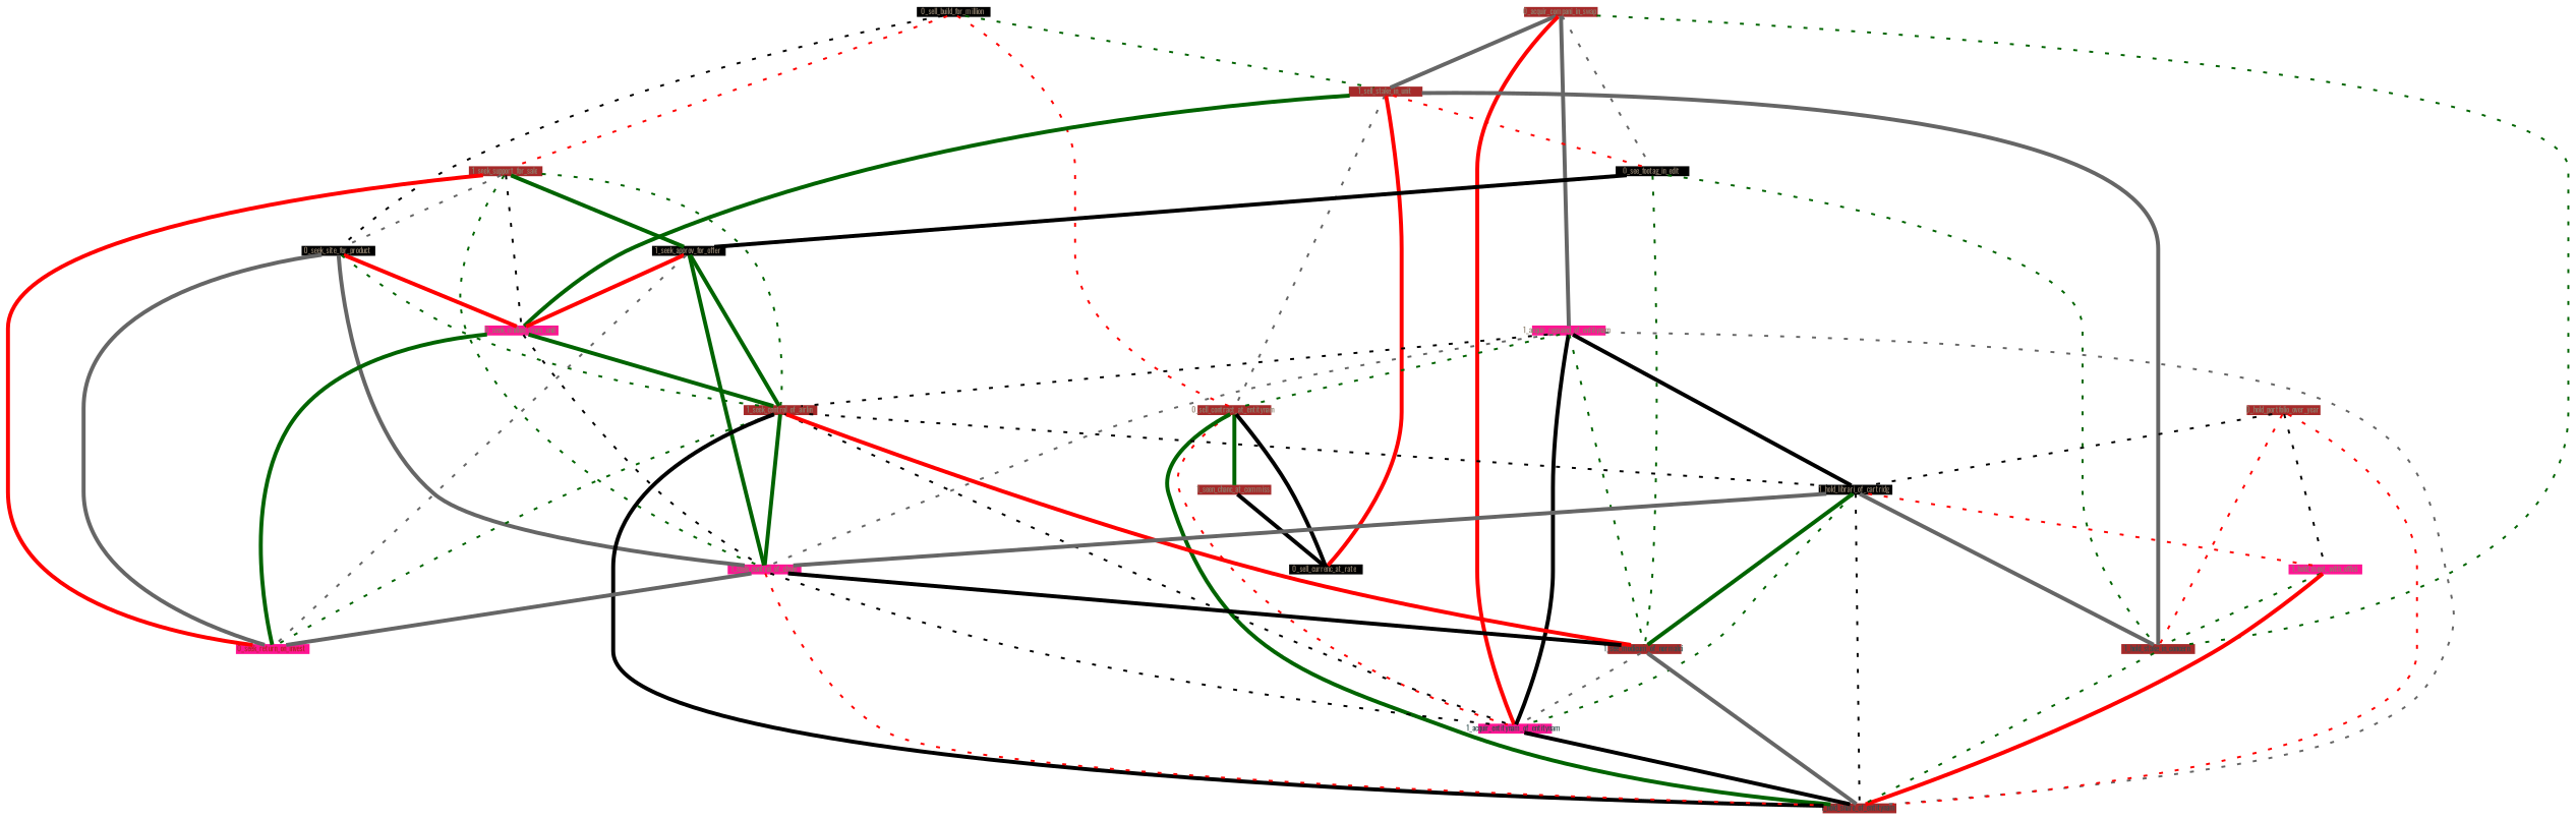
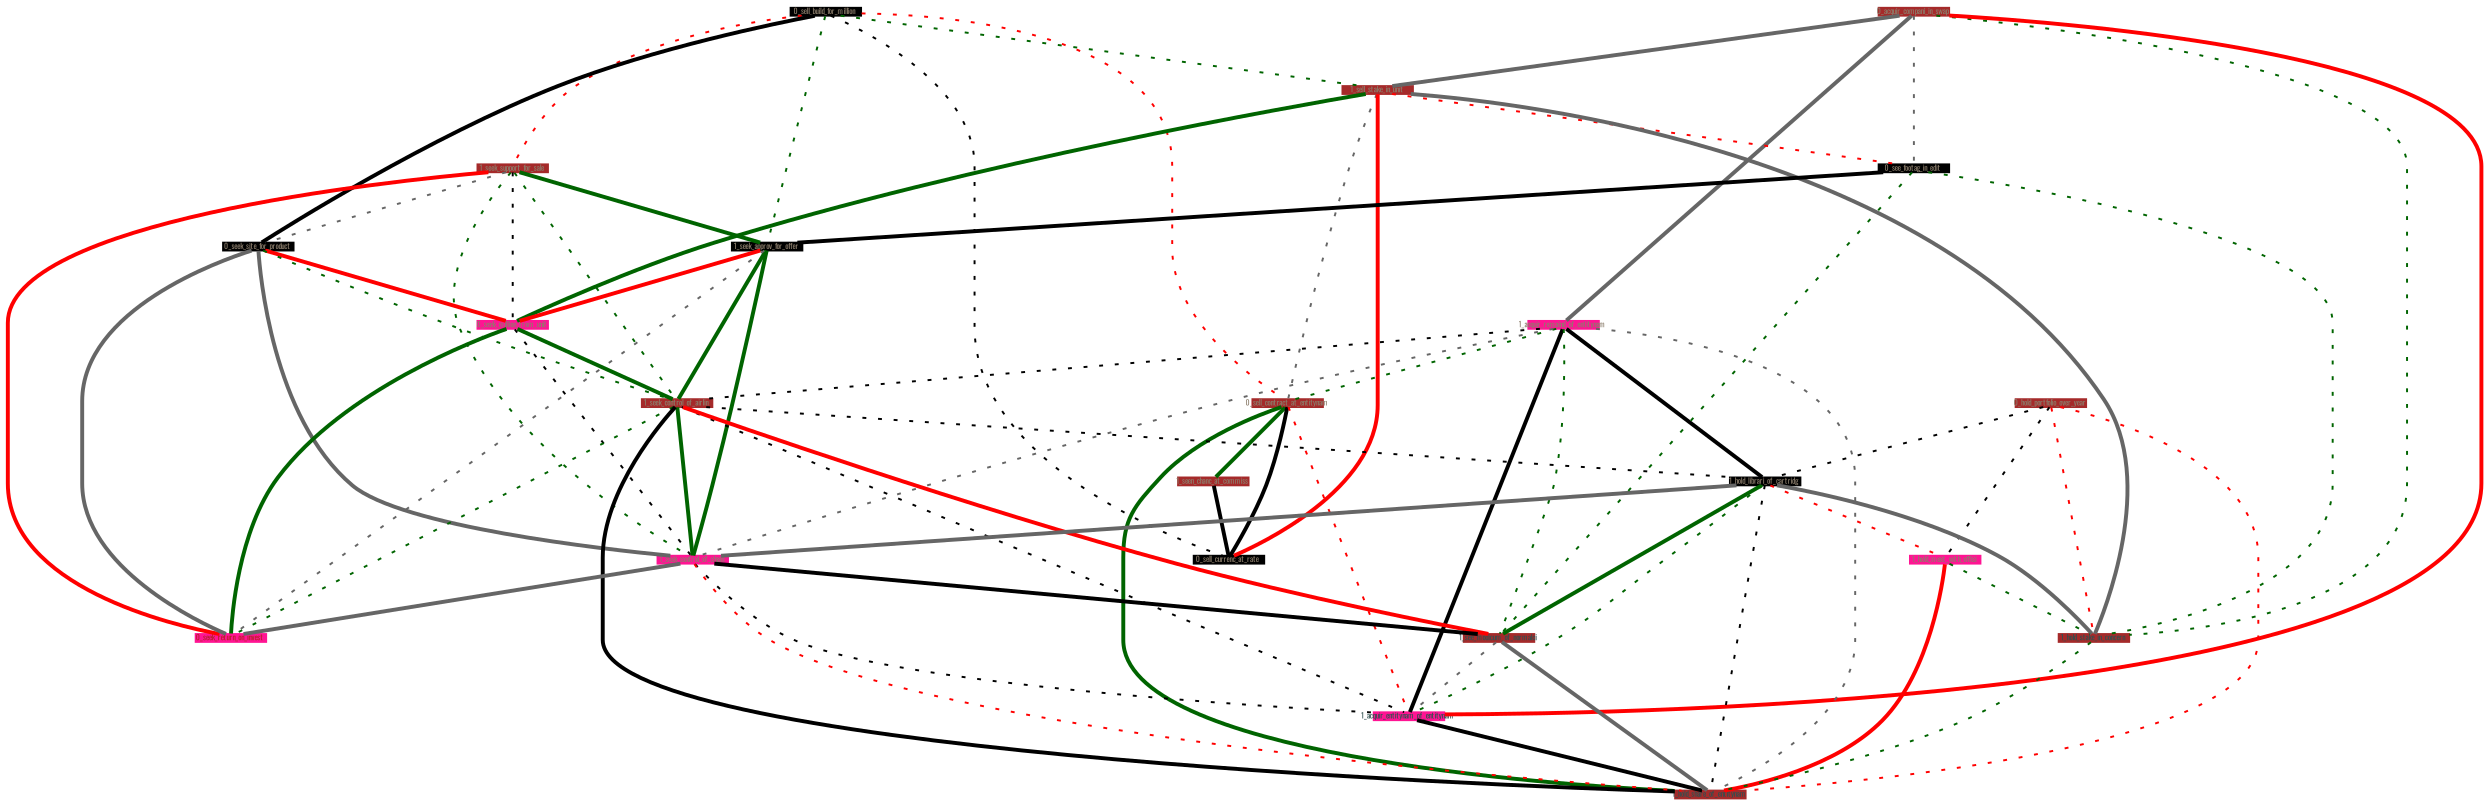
  graph {
    fontname=Oswald
    node [color=brown fixedsize=true fontcolor="#8b7d6b" fontname=Oswald fontsize=4 shape=polygon style=filled]
    edge [color=darkgreen fontname=Oswald style=dotted w=1]
    "0_sell_build_for_million " [color=black height=.06 width=.5]
    "1_seek_support_for_sale " [height=.06 width=.5]
    "0_seek_site_for_product " [color=black height=.06 width=.5]
    "0_acquir_compani_in_swap " [height=.06 width=.5]
    "1_sell_stake_in_unit " [height=.06 width=.5]
    "1_acquir_remaind_of_entitynam " [color=deeppink height=.06 width=.5]
    "1_seek_approv_for_offer " [color=black height=.06 width=.5]
    "0_sell_contract_at_entitynam " [height=.06 width=.5]
    "0_seek_million_from_unit " [color=deeppink height=.06 width=.5]
    "1_seek_control_of_airlin " [height=.06 width=.5]
    "0_hold_portfolio_over_year " [height=.06 width=.5]
    "1_seen_chanc_at_commiss " [height=.06 width=.5]
    "1_hold_librari_of_cartridg " [color=black height=.06 width=.5]
    "0_see_footag_in_edit " [color=black height=.06 width=.5]
    "1_seek_control_of_chain " [color=deeppink height=.06 width=.5]
    "0_sell_currenc_at_rate " [color=black height=.06 width=.5]
    "1_hold_meet_with_offici " [color=deeppink height=.06 width=.5]
    "0_seek_return_on_invest " [color=deeppink fontcolor="#b22222" height=.06 width=.5]
    "1_hold_stake_in_concern " [fontcolor="#2f4f4f" height=.06 width=.5]
    "1_acquir_entitynam_of_entitynam " [color=deeppink fontcolor="#2f4f4f" height=.06 width=.5]
    "1_see_modicum_of_normalci " [fontcolor="#2f4f4f" height=.06 width=.5]
    "1_hold_share_of_entitynam " [fontcolor="#2f4f4f" height=.06 width=.5]
    subgraph sub_1 {
      "0_sell_build_for_million "
      "1_seek_support_for_sale "
      "0_seek_site_for_product "
      "0_acquir_compani_in_swap "
      "1_sell_stake_in_unit "
      "1_acquir_remaind_of_entitynam "
      "1_seek_approv_for_offer "
      "0_sell_contract_at_entitynam "
      "0_seek_million_from_unit "
      "1_seek_control_of_airlin "
      "0_hold_portfolio_over_year "
      "1_seen_chanc_at_commiss "
      "1_hold_librari_of_cartridg "
      "0_see_footag_in_edit "
      "1_seek_control_of_chain "
      "0_sell_currenc_at_rate "
      "1_hold_meet_with_offici "
    }
    subgraph sub_2 {
      "0_seek_return_on_invest "
    }
    "0_sell_build_for_million " -- "1_seek_support_for_sale " [color=red]
-   "0_sell_build_for_million " -- "0_seek_site_for_product " [color=black]
+   "0_sell_build_for_million " -- "0_seek_site_for_product " [color=black style=bold]
    "0_sell_build_for_million " -- "1_sell_stake_in_unit "
+   "0_sell_build_for_million " -- "1_seek_approv_for_offer "
    "0_sell_build_for_million " -- "0_sell_contract_at_entitynam " [color=red]
+   "0_sell_build_for_million " -- "0_sell_currenc_at_rate " [color=black]
    "1_seek_support_for_sale " -- "0_seek_site_for_product " [color=gray40 w=2]
    "1_seek_support_for_sale " -- "1_seek_approv_for_offer " [style=bold w=2]
    "1_seek_support_for_sale " -- "0_seek_million_from_unit " [color=black]
    "1_seek_support_for_sale " -- "1_seek_control_of_airlin "
    "1_seek_support_for_sale " -- "1_seek_control_of_chain "
    "1_seek_support_for_sale " -- "0_seek_return_on_invest " [color=red style=bold]
    "0_seek_site_for_product " -- "0_seek_million_from_unit " [color=red style=bold]
    "0_seek_site_for_product " -- "1_seek_control_of_airlin "
    "0_seek_site_for_product " -- "1_seek_control_of_chain " [color=gray40 style=bold]
    "0_seek_site_for_product " -- "0_seek_return_on_invest " [color=gray40 style=bold]
    "0_acquir_compani_in_swap " -- "1_sell_stake_in_unit " [color=gray40 style=bold]
    "0_acquir_compani_in_swap " -- "1_acquir_remaind_of_entitynam " [color=gray40 style=bold]
    "0_acquir_compani_in_swap " -- "0_see_footag_in_edit " [color=gray40]
    "0_acquir_compani_in_swap " -- "1_hold_stake_in_concern "
    "0_acquir_compani_in_swap " -- "1_acquir_entitynam_of_entitynam " [color=red style=bold]
    "1_sell_stake_in_unit " -- "0_sell_contract_at_entitynam " [color=gray40]
    "1_sell_stake_in_unit " -- "0_seek_million_from_unit " [style=bold]
    "1_sell_stake_in_unit " -- "0_see_footag_in_edit " [color=red]
    "1_sell_stake_in_unit " -- "0_sell_currenc_at_rate " [color=red style=bold]
    "1_sell_stake_in_unit " -- "1_hold_stake_in_concern " [color=gray40 style=bold w=2]
    "1_acquir_remaind_of_entitynam " -- "0_sell_contract_at_entitynam "
    "1_acquir_remaind_of_entitynam " -- "1_seek_control_of_airlin " [color=black]
    "1_acquir_remaind_of_entitynam " -- "1_hold_librari_of_cartridg " [color=black style=bold]
    "1_acquir_remaind_of_entitynam " -- "1_seek_control_of_chain " [color=gray40]
    "1_acquir_remaind_of_entitynam " -- "1_acquir_entitynam_of_entitynam " [color=black style=bold w=3]
    "1_acquir_remaind_of_entitynam " -- "1_see_modicum_of_normalci "
    "1_acquir_remaind_of_entitynam " -- "1_hold_share_of_entitynam " [color=gray40 w=2]
    "1_seek_approv_for_offer " -- "0_seek_million_from_unit " [color=red style=bold]
    "1_seek_approv_for_offer " -- "1_seek_control_of_airlin " [style=bold]
    "1_seek_approv_for_offer " -- "1_seek_control_of_chain " [style=bold]
    "1_seek_approv_for_offer " -- "0_seek_return_on_invest " [color=gray40]
    "0_sell_contract_at_entitynam " -- "1_seen_chanc_at_commiss " [style=bold]
    "0_sell_contract_at_entitynam " -- "0_sell_currenc_at_rate " [color=black style=bold w=2]
    "0_sell_contract_at_entitynam " -- "1_acquir_entitynam_of_entitynam " [color=red]
    "0_sell_contract_at_entitynam " -- "1_hold_share_of_entitynam " [style=bold]
    "0_seek_million_from_unit " -- "1_seek_control_of_airlin " [style=bold]
    "0_seek_million_from_unit " -- "1_seek_control_of_chain " [color=black]
    "0_seek_million_from_unit " -- "0_seek_return_on_invest " [style=bold]
    "1_seek_control_of_airlin " -- "1_hold_librari_of_cartridg " [color=black]
    "1_seek_control_of_airlin " -- "1_seek_control_of_chain " [style=bold w=3]
    "1_seek_control_of_airlin " -- "0_seek_return_on_invest "
    "1_seek_control_of_airlin " -- "1_acquir_entitynam_of_entitynam " [color=black]
    "1_seek_control_of_airlin " -- "1_see_modicum_of_normalci " [color=red style=bold]
    "1_seek_control_of_airlin " -- "1_hold_share_of_entitynam " [color=black style=bold]
    "0_hold_portfolio_over_year " -- "1_hold_librari_of_cartridg " [color=black]
    "0_hold_portfolio_over_year " -- "1_hold_meet_with_offici " [color=black]
    "0_hold_portfolio_over_year " -- "1_hold_stake_in_concern " [color=red]
    "0_hold_portfolio_over_year " -- "1_hold_share_of_entitynam " [color=red]
    "1_seen_chanc_at_commiss " -- "0_sell_currenc_at_rate " [color=black style=bold]
    "1_hold_librari_of_cartridg " -- "1_seek_control_of_chain " [color=gray40 style=bold]
    "1_hold_librari_of_cartridg " -- "1_hold_meet_with_offici " [color=red]
    "1_hold_librari_of_cartridg " -- "1_hold_stake_in_concern " [color=gray40 style=bold]
    "1_hold_librari_of_cartridg " -- "1_acquir_entitynam_of_entitynam "
    "1_hold_librari_of_cartridg " -- "1_see_modicum_of_normalci " [style=bold]
    "1_hold_librari_of_cartridg " -- "1_hold_share_of_entitynam " [color=black w=2]
    "0_see_footag_in_edit " -- "1_seek_approv_for_offer " [color=black style=bold w=2]
    "0_see_footag_in_edit " -- "1_hold_stake_in_concern "
    "0_see_footag_in_edit " -- "1_see_modicum_of_normalci "
    "1_seek_control_of_chain " -- "0_seek_return_on_invest " [color=gray40 style=bold]
    "1_seek_control_of_chain " -- "1_acquir_entitynam_of_entitynam " [color=black]
    "1_seek_control_of_chain " -- "1_see_modicum_of_normalci " [color=black style=bold]
    "1_seek_control_of_chain " -- "1_hold_share_of_entitynam " [color=red]
    "1_hold_meet_with_offici " -- "1_hold_stake_in_concern "
    "1_hold_meet_with_offici " -- "1_hold_share_of_entitynam " [color=red style=bold]
    "1_hold_stake_in_concern " -- "1_hold_share_of_entitynam "
    "1_acquir_entitynam_of_entitynam " -- "1_hold_share_of_entitynam " [color=black style=bold w=2]
    "1_see_modicum_of_normalci " -- "1_acquir_entitynam_of_entitynam " [color=gray40]
    "1_see_modicum_of_normalci " -- "1_hold_share_of_entitynam " [color=gray40 style=bold]
  }
